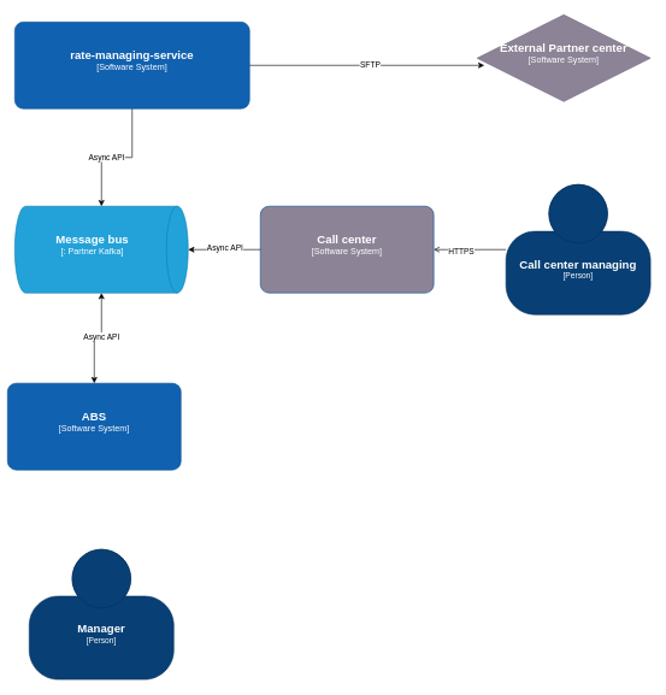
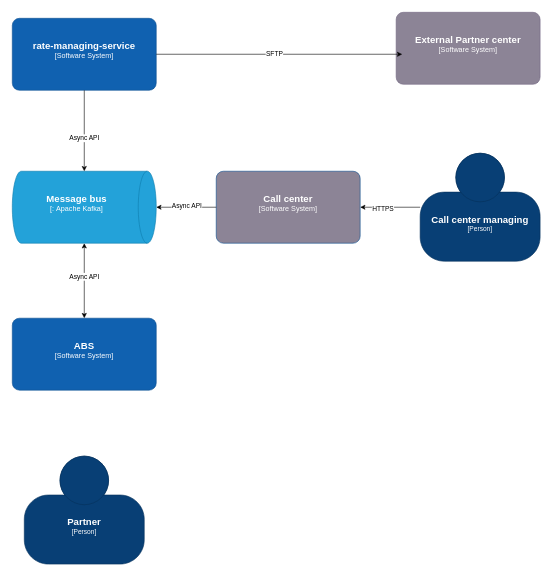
  <mxCell id="0" />
  <mxCell id="1" parent="0" />
- <mxCell id="2" value="&lt;font style=&quot;font-size: 16px&quot;&gt;&lt;b&gt;Manager&lt;/b&gt;&lt;/font&gt;&lt;div&gt;[Person]&lt;/div&gt;&lt;br&gt;&lt;div&gt;&lt;font style=&quot;font-size: 11px&quot;&gt;&lt;font color=&quot;#cccccc&quot;&gt;&lt;/font&gt;&lt;/div&gt;" style="html=1;fontSize=11;dashed=0;whiteSpace=wrap;fillColor=#083F75;strokeColor=#06315C;fontColor=#ffffff;shape=mxgraph.c4.person2;align=center;metaEdit=1;points=[[0.5,0,0],[1,0.5,0],[1,0.75,0],[0.75,1,0],[0.5,1,0],[0.25,1,0],[0,0.75,0],[0,0.5,0]];resizable=0;" parent="1" vertex="1"><mxGeometry x="40" y="760" width="200" height="180" as="geometry" /></mxCell>
- <mxCell id="3" value="&lt;font style=&quot;font-size: 16px&quot;&gt;&lt;b&gt;ABS&lt;/b&gt;&lt;/font&gt;&lt;div&gt;[Software System]&lt;/div&gt;&lt;br&gt;&lt;div&gt;&lt;font style=&quot;font-size: 11px&quot;&gt;&lt;font color=&quot;#cccccc&quot;&gt;&lt;/font&gt;&lt;/div&gt;" style="rounded=1;whiteSpace=wrap;html=1;labelBackgroundColor=none;fillColor=#1061B0;fontColor=#ffffff;align=center;arcSize=10;strokeColor=#0D5091;metaEdit=1;resizable=0;points=[[0.25,0,0],[0.5,0,0],[0.75,0,0],[1,0.25,0],[1,0.5,0],[1,0.75,0],[0.75,1,0],[0.5,1,0],[0.25,1,0],[0,0.75,0],[0,0.5,0],[0,0.25,0]];" parent="1" vertex="1"><mxGeometry x="10" y="530" width="240" height="120" as="geometry" /></mxCell>
+ <mxCell id="2" value="&lt;font style=&quot;font-size: 16px&quot;&gt;&lt;b&gt;Partner&lt;/b&gt;&lt;/font&gt;&lt;div&gt;[Person]&lt;/div&gt;&lt;br&gt;&lt;div&gt;&lt;font style=&quot;font-size: 11px&quot;&gt;&lt;font color=&quot;#cccccc&quot;&gt;&lt;/font&gt;&lt;/div&gt;" style="html=1;fontSize=11;dashed=0;whiteSpace=wrap;fillColor=#083F75;strokeColor=#06315C;fontColor=#ffffff;shape=mxgraph.c4.person2;align=center;metaEdit=1;points=[[0.5,0,0],[1,0.5,0],[1,0.75,0],[0.75,1,0],[0.5,1,0],[0.25,1,0],[0,0.75,0],[0,0.5,0]];resizable=0;" parent="1" vertex="1"><mxGeometry x="40" y="760" width="200" height="180" as="geometry" /></mxCell>
+ <mxCell id="3" value="&lt;font style=&quot;font-size: 16px&quot;&gt;&lt;b&gt;ABS&lt;/b&gt;&lt;/font&gt;&lt;div&gt;[Software System]&lt;/div&gt;&lt;br&gt;&lt;div&gt;&lt;font style=&quot;font-size: 11px&quot;&gt;&lt;font color=&quot;#cccccc&quot;&gt;&lt;/font&gt;&lt;/div&gt;" style="rounded=1;whiteSpace=wrap;html=1;labelBackgroundColor=none;fillColor=#1061B0;fontColor=#ffffff;align=center;arcSize=10;strokeColor=#0D5091;metaEdit=1;resizable=0;points=[[0.25,0,0],[0.5,0,0],[0.75,0,0],[1,0.25,0],[1,0.5,0],[1,0.75,0],[0.75,1,0],[0.5,1,0],[0.25,1,0],[0,0.75,0],[0,0.5,0],[0,0.25,0]];" parent="1" vertex="1"><mxGeometry x="20" y="530" width="240" height="120" as="geometry" /></mxCell>
  <mxCell id="4" value="&lt;font style=&quot;font-size: 16px&quot;&gt;&lt;b&gt;Call center&lt;/b&gt;&lt;/font&gt;&lt;div&gt;[Software System]&lt;/div&gt;&lt;br&gt;&lt;div&gt;&lt;font style=&quot;font-size: 11px&quot;&gt;&lt;font color=&quot;#cccccc&quot;&gt;&lt;/font&gt;&lt;/div&gt;" style="rounded=1;whiteSpace=wrap;html=1;labelBackgroundColor=none;fillColor=#8c8496;fontColor=#ffffff;align=center;arcSize=10;strokeColor=#0D5091;metaEdit=1;resizable=0;points=[[0.25,0,0],[0.5,0,0],[0.75,0,0],[1,0.25,0],[1,0.5,0],[1,0.75,0],[0.75,1,0],[0.5,1,0],[0.25,1,0],[0,0.75,0],[0,0.5,0],[0,0.25,0]];" parent="1" vertex="1"><mxGeometry x="360" y="285" width="240" height="120" as="geometry" /></mxCell>
- <mxCell id="5" style="edgeStyle=orthogonalEdgeStyle;rounded=0;orthogonalLoop=1;jettySize=auto;html=1;endArrow=open;" parent="1" source="7" target="4" edge="1"><mxGeometry relative="1" as="geometry" /></mxCell>
+ <mxCell id="5" style="edgeStyle=orthogonalEdgeStyle;rounded=0;orthogonalLoop=1;jettySize=auto;html=1;" parent="1" source="7" target="4" edge="1"><mxGeometry relative="1" as="geometry" /></mxCell>
  <mxCell id="6" value="HTTPS" style="edgeLabel;html=1;align=center;verticalAlign=middle;resizable=0;points=[];" parent="5" vertex="1" connectable="0"><mxGeometry x="0.26" y="1" relative="1" as="geometry"><mxPoint as="offset" /></mxGeometry></mxCell>
  <mxCell id="7" value="&lt;font style=&quot;font-size: 16px&quot;&gt;&lt;b&gt;Call center managing&lt;/b&gt;&lt;/font&gt;&lt;div&gt;[Person]&lt;/div&gt;&lt;br&gt;&lt;div&gt;&lt;font style=&quot;font-size: 11px&quot;&gt;&lt;font color=&quot;#cccccc&quot;&gt;&lt;/font&gt;&lt;/div&gt;" style="html=1;fontSize=11;dashed=0;whiteSpace=wrap;fillColor=#083F75;strokeColor=#06315C;fontColor=#ffffff;shape=mxgraph.c4.person2;align=center;metaEdit=1;points=[[0.5,0,0],[1,0.5,0],[1,0.75,0],[0.75,1,0],[0.5,1,0],[0.25,1,0],[0,0.75,0],[0,0.5,0]];resizable=0;" parent="1" vertex="1"><mxGeometry x="700" y="255" width="200" height="180" as="geometry" /></mxCell>
  <mxCell id="8" style="edgeStyle=orthogonalEdgeStyle;rounded=0;orthogonalLoop=1;jettySize=auto;html=1;startArrow=classic;startFill=1;" parent="1" source="10" target="3" edge="1"><mxGeometry relative="1" as="geometry" /></mxCell>
  <mxCell id="9" value="Async API" style="edgeLabel;html=1;align=center;verticalAlign=middle;resizable=0;points=[];" parent="8" vertex="1" connectable="0"><mxGeometry x="-0.117" y="-1" relative="1" as="geometry"><mxPoint as="offset" /></mxGeometry></mxCell>
- <mxCell id="10" value="&lt;font style=&quot;font-size: 16px&quot;&gt;&lt;b&gt;Message bus&#10;&lt;/b&gt;&lt;/font&gt;&lt;div&gt;[:&amp;nbsp;Partner Kafka]&lt;/div&gt;&lt;br&gt;&lt;div&gt;&lt;font style=&quot;font-size: 11px&quot;&gt;&lt;font color=&quot;#E6E6E6&quot;&gt;&lt;/font&gt;&lt;/div&gt;" style="shape=cylinder3;size=15;direction=south;whiteSpace=wrap;html=1;boundedLbl=1;rounded=0;labelBackgroundColor=none;fillColor=#23A2D9;fontSize=12;fontColor=#ffffff;align=center;strokeColor=#0E7DAD;metaEdit=1;points=[[0.5,0,0],[1,0.25,0],[1,0.5,0],[1,0.75,0],[0.5,1,0],[0,0.75,0],[0,0.5,0],[0,0.25,0]];resizable=0;" parent="1" vertex="1"><mxGeometry x="20" y="285" width="240" height="120" as="geometry" /></mxCell>
+ <mxCell id="10" value="&lt;font style=&quot;font-size: 16px&quot;&gt;&lt;b&gt;Message bus&#10;&lt;/b&gt;&lt;/font&gt;&lt;div&gt;[:&amp;nbsp;Apache Kafka]&lt;/div&gt;&lt;br&gt;&lt;div&gt;&lt;font style=&quot;font-size: 11px&quot;&gt;&lt;font color=&quot;#E6E6E6&quot;&gt;&lt;/font&gt;&lt;/div&gt;" style="shape=cylinder3;size=15;direction=south;whiteSpace=wrap;html=1;boundedLbl=1;rounded=0;labelBackgroundColor=none;fillColor=#23A2D9;fontSize=12;fontColor=#ffffff;align=center;strokeColor=#0E7DAD;metaEdit=1;points=[[0.5,0,0],[1,0.25,0],[1,0.5,0],[1,0.75,0],[0.5,1,0],[0,0.75,0],[0,0.5,0],[0,0.25,0]];resizable=0;" parent="1" vertex="1"><mxGeometry x="20" y="285" width="240" height="120" as="geometry" /></mxCell>
  <mxCell id="11" style="edgeStyle=orthogonalEdgeStyle;rounded=0;orthogonalLoop=1;jettySize=auto;html=1;entryX=0;entryY=0.5;entryDx=0;entryDy=0;entryPerimeter=0;startArrow=classic;startFill=1;endArrow=none;endFill=0;" parent="1" source="10" target="4" edge="1"><mxGeometry relative="1" as="geometry" /></mxCell>
  <mxCell id="12" value="Async API" style="edgeLabel;html=1;align=center;verticalAlign=middle;resizable=0;points=[];" parent="11" vertex="1" connectable="0"><mxGeometry y="4" relative="1" as="geometry"><mxPoint as="offset" /></mxGeometry></mxCell>
- <mxCell id="13" value="&lt;font style=&quot;font-size: 16px&quot;&gt;&lt;b&gt;External Partner center&lt;/b&gt;&lt;/font&gt;&lt;div&gt;[Software System]&lt;/div&gt;&lt;br&gt;&lt;div&gt;&lt;font style=&quot;font-size: 11px&quot;&gt;&lt;font color=&quot;#cccccc&quot;&gt;&lt;/font&gt;&lt;/div&gt;" style="rhombus;whiteSpace=wrap;html=1;labelBackgroundColor=none;fillColor=#8C8496;fontColor=#ffffff;align=center;arcSize=10;strokeColor=#736782;metaEdit=1;resizable=0;points=[[0.25,0,0],[0.5,0,0],[0.75,0,0],[1,0.25,0],[1,0.5,0],[1,0.75,0],[0.75,1,0],[0.5,1,0],[0.25,1,0],[0,0.75,0],[0,0.5,0],[0,0.25,0]];" vertex="1" parent="1"><mxGeometry x="660" y="20" width="240" height="120" as="geometry" /></mxCell>
- <mxCell id="14" value="&lt;font style=&quot;font-size: 16px&quot;&gt;&lt;b&gt;rate-managing-service&lt;/b&gt;&lt;/font&gt;&lt;div&gt;[Software System]&lt;/div&gt;&lt;br&gt;&lt;div&gt;&lt;font style=&quot;font-size: 11px&quot;&gt;&lt;font color=&quot;#cccccc&quot;&gt;&lt;/font&gt;&lt;/div&gt;" style="rounded=1;whiteSpace=wrap;html=1;labelBackgroundColor=none;fillColor=#1061B0;fontColor=#ffffff;align=center;arcSize=10;strokeColor=#0D5091;metaEdit=1;resizable=0;points=[[0.25,0,0],[0.5,0,0],[0.75,0,0],[1,0.25,0],[1,0.5,0],[1,0.75,0],[0.75,1,0],[0.5,1,0],[0.25,1,0],[0,0.75,0],[0,0.5,0],[0,0.25,0]];" vertex="1" parent="1"><mxGeometry x="20" y="30" width="325" height="120" as="geometry" /></mxCell>
+ <mxCell id="13" value="&lt;font style=&quot;font-size: 16px&quot;&gt;&lt;b&gt;External Partner center&lt;/b&gt;&lt;/font&gt;&lt;div&gt;[Software System]&lt;/div&gt;&lt;br&gt;&lt;div&gt;&lt;font style=&quot;font-size: 11px&quot;&gt;&lt;font color=&quot;#cccccc&quot;&gt;&lt;/font&gt;&lt;/div&gt;" style="rounded=1;whiteSpace=wrap;html=1;labelBackgroundColor=none;fillColor=#8C8496;fontColor=#ffffff;align=center;arcSize=10;strokeColor=#736782;metaEdit=1;resizable=0;points=[[0.25,0,0],[0.5,0,0],[0.75,0,0],[1,0.25,0],[1,0.5,0],[1,0.75,0],[0.75,1,0],[0.5,1,0],[0.25,1,0],[0,0.75,0],[0,0.5,0],[0,0.25,0]];" vertex="1" parent="1"><mxGeometry x="660" y="20" width="240" height="120" as="geometry" /></mxCell>
+ <mxCell id="14" value="&lt;font style=&quot;font-size: 16px&quot;&gt;&lt;b&gt;rate-managing-service&lt;/b&gt;&lt;/font&gt;&lt;div&gt;[Software System]&lt;/div&gt;&lt;br&gt;&lt;div&gt;&lt;font style=&quot;font-size: 11px&quot;&gt;&lt;font color=&quot;#cccccc&quot;&gt;&lt;/font&gt;&lt;/div&gt;" style="rounded=1;whiteSpace=wrap;html=1;labelBackgroundColor=none;fillColor=#1061B0;fontColor=#ffffff;align=center;arcSize=10;strokeColor=#0D5091;metaEdit=1;resizable=0;points=[[0.25,0,0],[0.5,0,0],[0.75,0,0],[1,0.25,0],[1,0.5,0],[1,0.75,0],[0.75,1,0],[0.5,1,0],[0.25,1,0],[0,0.75,0],[0,0.5,0],[0,0.25,0]];" vertex="1" parent="1"><mxGeometry x="20" y="30" width="240" height="120" as="geometry" /></mxCell>
  <mxCell id="15" style="edgeStyle=orthogonalEdgeStyle;rounded=0;orthogonalLoop=1;jettySize=auto;html=1;entryX=0.042;entryY=0.583;entryDx=0;entryDy=0;entryPerimeter=0;" edge="1" parent="1" source="14" target="13"><mxGeometry relative="1" as="geometry" /></mxCell>
  <mxCell id="16" value="SFTP" style="edgeLabel;html=1;align=center;verticalAlign=middle;resizable=0;points=[];" vertex="1" connectable="0" parent="15"><mxGeometry x="-0.276" y="-4" relative="1" as="geometry"><mxPoint x="48" y="-4" as="offset" /></mxGeometry></mxCell>
  <mxCell id="17" style="edgeStyle=orthogonalEdgeStyle;rounded=0;orthogonalLoop=1;jettySize=auto;html=1;startArrow=classic;startFill=1;endArrow=none;endFill=0;exitX=0;exitY=0.5;exitDx=0;exitDy=0;exitPerimeter=0;" edge="1" parent="1" source="10" target="14"><mxGeometry relative="1" as="geometry" /></mxCell>
  <mxCell id="18" value="Async API" style="edgeLabel;html=1;align=center;verticalAlign=middle;resizable=0;points=[];" vertex="1" connectable="0" parent="17"><mxGeometry x="-0.168" y="1" relative="1" as="geometry"><mxPoint as="offset" /></mxGeometry></mxCell>
